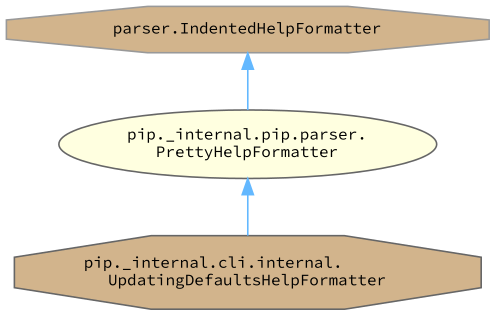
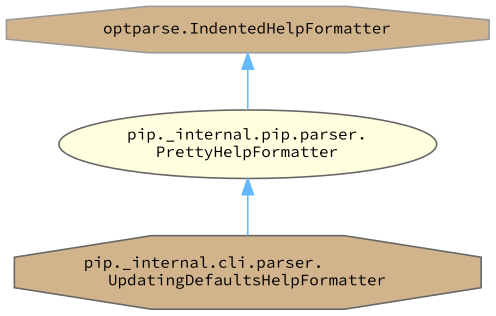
  digraph {
    fontname="Source Code Pro"
    rankdir=TB
    node [color=grey40 fillcolor=tan fontname="Source Code Pro" fontsize=10 shape=octagon style=filled]
    edge [color=steelblue1 dir=back fontname="Source Code Pro" fontsize=10 labelfontname=Helvetica labelfontsize=10 style=solid]
-   n1 [color=grey60 height=0.2 label="parser.IndentedHelpFormatter" width=0.4]
+   n1 [color=grey60 height=0.2 label="optparse.IndentedHelpFormatter" width=0.4]
    n2 [fillcolor=lightyellow height=0.2 label="pip._internal.pip.parser.\lPrettyHelpFormatter" shape=ellipse width=0.4]
-   n3 [height=0.2 label="pip._internal.cli.internal.\lUpdatingDefaultsHelpFormatter" width=0.4]
+   n3 [height=0.2 label="pip._internal.cli.parser.\lUpdatingDefaultsHelpFormatter" width=0.4]
    n1 -> n2
    n2 -> n3
  }
